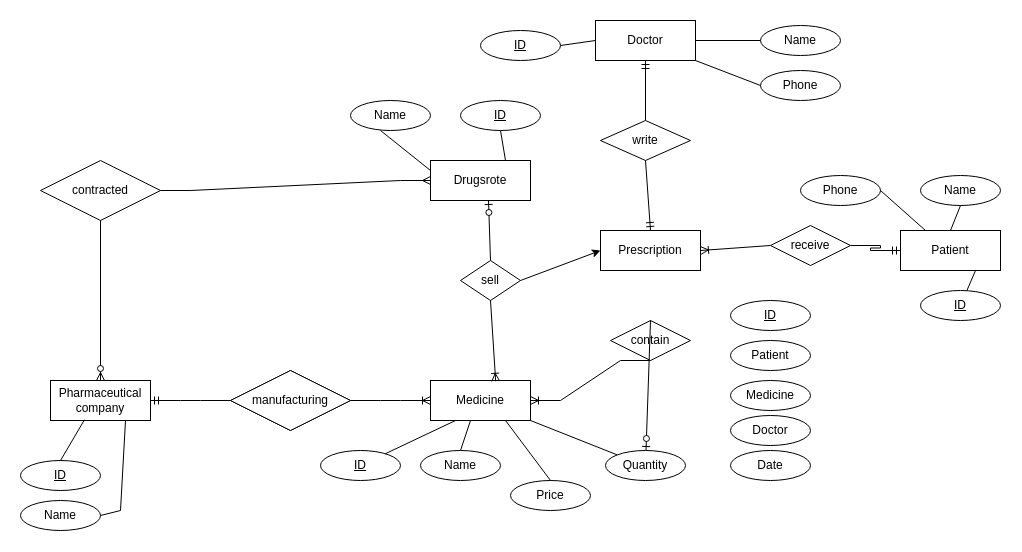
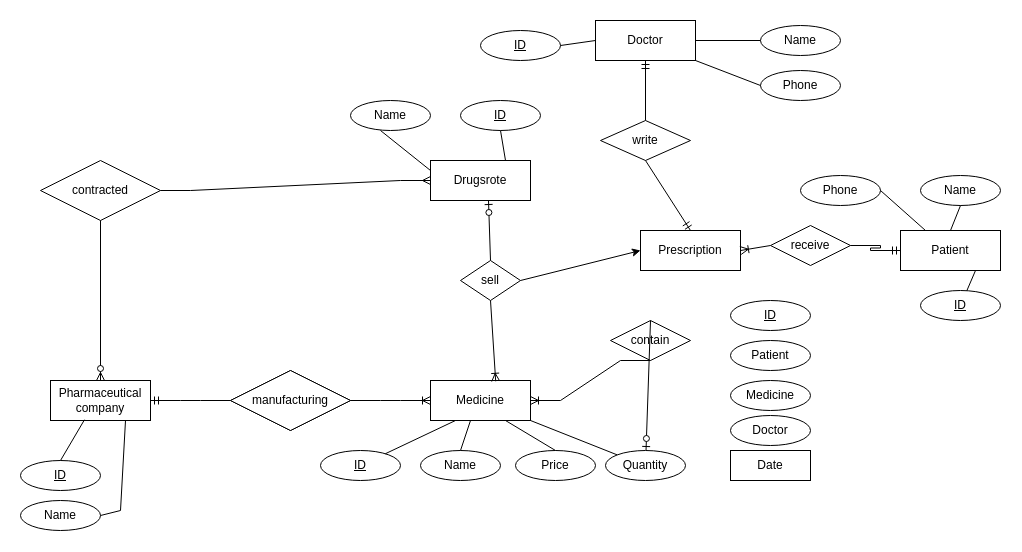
  <mxCell id="0" />
  <mxCell id="1" parent="0" />
  <mxCell id="2" value="Pharmaceutical company" style="whiteSpace=wrap;html=1;align=center;" parent="1" vertex="1"><mxGeometry x="50" y="380" width="100" height="40" as="geometry" /></mxCell>
  <mxCell id="3" value="sản xuất" style="shape=rhombus;perimeter=rhombusPerimeter;whiteSpace=wrap;html=1;align=center;" parent="1" vertex="1"><mxGeometry x="230" y="370" width="120" height="60" as="geometry" /></mxCell>
  <mxCell id="4" value="Medicine" style="whiteSpace=wrap;html=1;align=center;" parent="1" vertex="1"><mxGeometry x="430" y="380" width="100" height="40" as="geometry" /></mxCell>
  <mxCell id="5" value="" style="edgeStyle=entityRelationEdgeStyle;fontSize=12;html=1;endArrow=ERoneToMany;rounded=0;exitX=1;exitY=0.5;exitDx=0;exitDy=0;entryX=0;entryY=0.5;entryDx=0;entryDy=0;" parent="1" source="3" target="4" edge="1"><mxGeometry width="100" height="100" relative="1" as="geometry"><mxPoint x="420" y="690" as="sourcePoint" /><mxPoint x="520" y="590" as="targetPoint" /></mxGeometry></mxCell>
  <mxCell id="6" value="Drugsrote" style="whiteSpace=wrap;html=1;align=center;" parent="1" vertex="1"><mxGeometry x="430" y="160" width="100" height="40" as="geometry" /></mxCell>
  <mxCell id="7" value="sell" style="shape=rhombus;perimeter=rhombusPerimeter;whiteSpace=wrap;html=1;align=center;" parent="1" vertex="1"><mxGeometry x="460" y="260" width="60" height="40" as="geometry" /></mxCell>
- <mxCell id="8" value="Prescription" style="whiteSpace=wrap;html=1;align=center;" parent="1" vertex="1"><mxGeometry x="600" y="230" width="100" height="40" as="geometry" /></mxCell>
+ <mxCell id="8" value="Prescription" style="whiteSpace=wrap;html=1;align=center;" parent="1" vertex="1"><mxGeometry x="640" y="230" width="100" height="40" as="geometry" /></mxCell>
  <mxCell id="9" value="Doctor" style="whiteSpace=wrap;html=1;align=center;" parent="1" vertex="1"><mxGeometry x="595" width="100" height="40" as="geometry" y="20" /></mxCell>
  <mxCell id="10" value="write" style="shape=rhombus;perimeter=rhombusPerimeter;whiteSpace=wrap;html=1;align=center;" parent="1" vertex="1"><mxGeometry x="600" y="120" width="90" height="40" as="geometry" /></mxCell>
  <mxCell id="11" value="Patient" style="whiteSpace=wrap;html=1;align=center;" parent="1" vertex="1"><mxGeometry x="900" y="230" width="100" height="40" as="geometry" /></mxCell>
  <mxCell id="12" value="receive" style="shape=rhombus;perimeter=rhombusPerimeter;whiteSpace=wrap;html=1;align=center;" parent="1" vertex="1"><mxGeometry x="770" y="225" width="80" height="40" as="geometry" /></mxCell>
  <mxCell id="13" value="" style="fontSize=12;html=1;endArrow=ERoneToMany;rounded=0;entryX=1;entryY=0.5;entryDx=0;entryDy=0;exitX=0;exitY=0.5;exitDx=0;exitDy=0;" parent="1" source="12" target="8" edge="1"><mxGeometry width="100" height="100" relative="1" as="geometry"><mxPoint x="470" y="360" as="sourcePoint" /><mxPoint x="570" y="260" as="targetPoint" /></mxGeometry></mxCell>
  <mxCell id="14" value="contracted" style="shape=rhombus;perimeter=rhombusPerimeter;whiteSpace=wrap;html=1;align=center;" parent="1" vertex="1"><mxGeometry x="40" y="160" width="120" height="60" as="geometry" /></mxCell>
  <mxCell id="15" value="" style="fontSize=12;html=1;endArrow=ERoneToMany;rounded=0;exitX=0.5;exitY=1;exitDx=0;exitDy=0;entryX=0.652;entryY=0.02;entryDx=0;entryDy=0;entryPerimeter=0;" parent="1" source="7" target="4" edge="1"><mxGeometry width="100" height="100" relative="1" as="geometry"><mxPoint x="650" y="460" as="sourcePoint" /><mxPoint x="510" y="140" as="targetPoint" /></mxGeometry></mxCell>
  <mxCell id="16" value="" style="fontSize=12;html=1;endArrow=ERmandOne;rounded=0;entryX=0.5;entryY=1;entryDx=0;entryDy=0;exitX=0.5;exitY=0;exitDx=0;exitDy=0;" parent="1" source="10" target="9" edge="1"><mxGeometry width="100" height="100" relative="1" as="geometry"><mxPoint x="610" y="410" as="sourcePoint" /><mxPoint x="710" y="310" as="targetPoint" /></mxGeometry></mxCell>
  <mxCell id="17" value="" style="fontSize=12;html=1;endArrow=ERmandOne;rounded=0;entryX=0.5;entryY=0;entryDx=0;entryDy=0;exitX=0.5;exitY=1;exitDx=0;exitDy=0;" parent="1" source="10" target="8" edge="1"><mxGeometry width="100" height="100" relative="1" as="geometry"><mxPoint x="660" y="440" as="sourcePoint" /><mxPoint x="760" y="340" as="targetPoint" /></mxGeometry></mxCell>
  <mxCell id="18" value="contain" style="shape=rhombus;perimeter=rhombusPerimeter;whiteSpace=wrap;html=1;align=center;" parent="1" vertex="1"><mxGeometry x="610" y="320" width="80" height="40" as="geometry" /></mxCell>
  <mxCell id="19" value="" style="fontSize=12;html=1;endArrow=ERzeroToOne;endFill=1;rounded=0;exitX=0.5;exitY=0;exitDx=0;exitDy=0;" parent="1" source="18" target="43" edge="1"><mxGeometry width="100" height="100" relative="1" as="geometry"><mxPoint x="770" y="440" as="sourcePoint" /><mxPoint x="870" y="340" as="targetPoint" /></mxGeometry></mxCell>
  <mxCell id="20" value="" style="edgeStyle=entityRelationEdgeStyle;fontSize=12;html=1;endArrow=ERoneToMany;rounded=0;entryX=1;entryY=0.5;entryDx=0;entryDy=0;exitX=0.5;exitY=1;exitDx=0;exitDy=0;" parent="1" source="18" target="4" edge="1"><mxGeometry width="100" height="100" relative="1" as="geometry"><mxPoint x="680" y="500" as="sourcePoint" /><mxPoint x="780" y="400" as="targetPoint" /></mxGeometry></mxCell>
  <mxCell id="21" value="" style="edgeStyle=entityRelationEdgeStyle;fontSize=12;html=1;endArrow=ERmandOne;rounded=0;entryX=0;entryY=0.5;entryDx=0;entryDy=0;" parent="1" source="12" target="11" edge="1"><mxGeometry width="100" height="100" relative="1" as="geometry"><mxPoint x="760" y="420" as="sourcePoint" /><mxPoint x="860" y="320" as="targetPoint" /></mxGeometry></mxCell>
  <mxCell id="22" value="" style="edgeStyle=entityRelationEdgeStyle;fontSize=12;html=1;endArrow=ERmandOne;rounded=0;entryX=1;entryY=0.5;entryDx=0;entryDy=0;exitX=0;exitY=0.5;exitDx=0;exitDy=0;" edge="1" parent="1" source="3" target="2"><mxGeometry width="100" height="100" relative="1" as="geometry"><mxPoint x="140" y="540" as="sourcePoint" /><mxPoint x="240" y="440" as="targetPoint" /></mxGeometry></mxCell>
  <mxCell id="23" value="" style="edgeStyle=entityRelationEdgeStyle;fontSize=12;html=1;endArrow=ERmany;rounded=0;entryX=0;entryY=0.5;entryDx=0;entryDy=0;exitX=1;exitY=0.5;exitDx=0;exitDy=0;" edge="1" parent="1" source="14" target="6"><mxGeometry width="100" height="100" relative="1" as="geometry"><mxPoint x="40" y="350" as="sourcePoint" /><mxPoint x="120" y="340" as="targetPoint" /></mxGeometry></mxCell>
  <mxCell id="24" value="" style="fontSize=12;html=1;endArrow=ERzeroToMany;endFill=1;rounded=0;entryX=0.5;entryY=0;entryDx=0;entryDy=0;exitX=0.5;exitY=1;exitDx=0;exitDy=0;" edge="1" parent="1" source="14" target="2"><mxGeometry width="100" height="100" relative="1" as="geometry"><mxPoint x="70" y="430" as="sourcePoint" /><mxPoint x="170" y="330" as="targetPoint" /></mxGeometry></mxCell>
  <mxCell id="25" value="manufacturing" style="shape=rhombus;perimeter=rhombusPerimeter;whiteSpace=wrap;html=1;align=center;" vertex="1" parent="1"><mxGeometry x="230" y="370" width="120" height="60" as="geometry" /></mxCell>
  <mxCell id="26" value="ID" style="ellipse;whiteSpace=wrap;html=1;align=center;fontStyle=4;" vertex="1" parent="1"><mxGeometry x="20" y="460" width="80" height="30" as="geometry" /></mxCell>
  <mxCell id="27" value="ID" style="ellipse;whiteSpace=wrap;html=1;align=center;fontStyle=4;" vertex="1" parent="1"><mxGeometry x="320" y="450" width="80" height="30" as="geometry" /></mxCell>
  <mxCell id="28" value="ID" style="ellipse;whiteSpace=wrap;html=1;align=center;fontStyle=4;" vertex="1" parent="1"><mxGeometry x="730" y="300" width="80" height="30" as="geometry" /></mxCell>
  <mxCell id="29" value="ID" style="ellipse;whiteSpace=wrap;html=1;align=center;fontStyle=4;" vertex="1" parent="1"><mxGeometry x="920" y="290" width="80" height="30" as="geometry" /></mxCell>
  <mxCell id="30" value="ID" style="ellipse;whiteSpace=wrap;html=1;align=center;fontStyle=4;" vertex="1" parent="1"><mxGeometry x="480" y="30" width="80" height="30" as="geometry" /></mxCell>
  <mxCell id="31" value="ID" style="ellipse;whiteSpace=wrap;html=1;align=center;fontStyle=4;" vertex="1" parent="1"><mxGeometry x="460" y="100" width="80" height="30" as="geometry" /></mxCell>
  <mxCell id="32" value="Name" style="ellipse;whiteSpace=wrap;html=1;align=center;" vertex="1" parent="1"><mxGeometry x="20" y="500" width="80" height="30" as="geometry" /></mxCell>
  <mxCell id="33" value="Name" style="ellipse;whiteSpace=wrap;html=1;align=center;" vertex="1" parent="1"><mxGeometry x="350" y="100" width="80" height="30" as="geometry" /></mxCell>
  <mxCell id="34" value="Name" style="ellipse;whiteSpace=wrap;html=1;align=center;" vertex="1" parent="1"><mxGeometry x="420" y="450" width="80" height="30" as="geometry" /></mxCell>
  <mxCell id="35" value="Name" style="ellipse;whiteSpace=wrap;html=1;align=center;" vertex="1" parent="1"><mxGeometry x="920" y="175" width="80" height="30" as="geometry" /></mxCell>
  <mxCell id="36" value="Medicine" style="ellipse;whiteSpace=wrap;html=1;align=center;" vertex="1" parent="1"><mxGeometry x="730" y="380" width="80" height="30" as="geometry" /></mxCell>
  <mxCell id="37" value="Patient" style="ellipse;whiteSpace=wrap;html=1;align=center;" vertex="1" parent="1"><mxGeometry x="730" y="340" width="80" height="30" as="geometry" /></mxCell>
- <mxCell id="38" value="Price" style="ellipse;whiteSpace=wrap;html=1;align=center;" vertex="1" parent="1"><mxGeometry x="510" y="480" width="80" height="30" as="geometry" /></mxCell>
+ <mxCell id="38" value="Price" style="ellipse;whiteSpace=wrap;html=1;align=center;" vertex="1" parent="1"><mxGeometry x="515" y="450" width="80" height="30" as="geometry" /></mxCell>
  <mxCell id="39" value="Name" style="ellipse;whiteSpace=wrap;html=1;align=center;" vertex="1" parent="1"><mxGeometry x="760" y="25" width="80" height="30" as="geometry" /></mxCell>
  <mxCell id="40" value="Phone" style="ellipse;whiteSpace=wrap;html=1;align=center;" vertex="1" parent="1"><mxGeometry x="800" y="175" width="80" height="30" as="geometry" /></mxCell>
  <mxCell id="41" value="Phone" style="ellipse;whiteSpace=wrap;html=1;align=center;" vertex="1" parent="1"><mxGeometry x="760" y="70" width="80" height="30" as="geometry" /></mxCell>
  <mxCell id="42" value="Doctor" style="ellipse;whiteSpace=wrap;html=1;align=center;" vertex="1" parent="1"><mxGeometry x="730" y="415" width="80" height="30" as="geometry" /></mxCell>
  <mxCell id="43" value="Quantity" style="ellipse;whiteSpace=wrap;html=1;align=center;" vertex="1" parent="1"><mxGeometry x="605" y="450" width="80" height="30" as="geometry" /></mxCell>
  <mxCell id="44" value="" style="endArrow=none;html=1;rounded=0;exitX=0.5;exitY=0;exitDx=0;exitDy=0;entryX=0.34;entryY=0.98;entryDx=0;entryDy=0;entryPerimeter=0;" edge="1" parent="1" source="26" target="2"><mxGeometry width="50" height="50" relative="1" as="geometry"><mxPoint x="130" y="500" as="sourcePoint" /><mxPoint x="180" y="450" as="targetPoint" /></mxGeometry></mxCell>
  <mxCell id="45" value="" style="endArrow=none;html=1;rounded=0;exitX=1;exitY=0.5;exitDx=0;exitDy=0;entryX=0.75;entryY=1;entryDx=0;entryDy=0;" edge="1" parent="1" source="32" target="2"><mxGeometry width="50" height="50" relative="1" as="geometry"><mxPoint x="150" y="520" as="sourcePoint" /><mxPoint x="200" y="470" as="targetPoint" /><Array as="points"><mxPoint x="120" y="510" /></Array></mxGeometry></mxCell>
- <mxCell id="46" value="Date" style="ellipse;whiteSpace=wrap;html=1;align=center;" vertex="1" parent="1"><mxGeometry x="730" y="450" width="80" height="30" as="geometry" /></mxCell>
+ <mxCell id="46" value="Date" style="whiteSpace=wrap;html=1;align=center;rounded=0;" vertex="1" parent="1"><mxGeometry x="730" y="450" width="80" height="30" as="geometry" /></mxCell>
  <mxCell id="47" value="" style="endArrow=none;html=1;rounded=0;exitX=1;exitY=0.5;exitDx=0;exitDy=0;entryX=0;entryY=0.5;entryDx=0;entryDy=0;" edge="1" parent="1" source="30" target="9"><mxGeometry width="50" height="50" relative="1" as="geometry"><mxPoint x="570" y="110" as="sourcePoint" /><mxPoint x="620" y="60" as="targetPoint" /></mxGeometry></mxCell>
  <mxCell id="48" value="" style="endArrow=none;html=1;rounded=0;exitX=1;exitY=0.5;exitDx=0;exitDy=0;entryX=0;entryY=0.5;entryDx=0;entryDy=0;" edge="1" parent="1" source="9" target="39"><mxGeometry width="50" height="50" relative="1" as="geometry"><mxPoint x="670" y="120" as="sourcePoint" /><mxPoint x="720" y="70" as="targetPoint" /></mxGeometry></mxCell>
  <mxCell id="49" value="" style="endArrow=none;html=1;rounded=0;exitX=0;exitY=0.25;exitDx=0;exitDy=0;" edge="1" parent="1" source="6"><mxGeometry width="50" height="50" relative="1" as="geometry"><mxPoint x="330" y="180" as="sourcePoint" /><mxPoint x="380" y="130" as="targetPoint" /></mxGeometry></mxCell>
  <mxCell id="50" value="" style="endArrow=none;html=1;rounded=0;exitX=0.75;exitY=0;exitDx=0;exitDy=0;entryX=0.5;entryY=1;entryDx=0;entryDy=0;" edge="1" parent="1" source="6" target="31"><mxGeometry width="50" height="50" relative="1" as="geometry"><mxPoint x="530" y="180" as="sourcePoint" /><mxPoint x="580" y="130" as="targetPoint" /></mxGeometry></mxCell>
  <mxCell id="51" value="" style="endArrow=none;html=1;rounded=0;entryX=0.25;entryY=0;entryDx=0;entryDy=0;" edge="1" parent="1" target="11"><mxGeometry width="50" height="50" relative="1" as="geometry"><mxPoint x="880" y="190" as="sourcePoint" /><mxPoint x="930" y="140" as="targetPoint" /></mxGeometry></mxCell>
  <mxCell id="52" value="" style="endArrow=none;html=1;rounded=0;" edge="1" parent="1" source="29"><mxGeometry width="50" height="50" relative="1" as="geometry"><mxPoint x="925" y="320" as="sourcePoint" /><mxPoint x="975" y="270" as="targetPoint" /></mxGeometry></mxCell>
  <mxCell id="53" value="" style="endArrow=none;html=1;rounded=0;exitX=0.5;exitY=0;exitDx=0;exitDy=0;entryX=0.5;entryY=1;entryDx=0;entryDy=0;" edge="1" parent="1" source="11" target="35"><mxGeometry width="50" height="50" relative="1" as="geometry"><mxPoint x="950" y="220" as="sourcePoint" /><mxPoint x="1000" y="170" as="targetPoint" /></mxGeometry></mxCell>
  <mxCell id="54" value="" style="endArrow=none;html=1;rounded=0;exitX=1;exitY=1;exitDx=0;exitDy=0;entryX=0;entryY=0.5;entryDx=0;entryDy=0;" edge="1" parent="1" source="9" target="41"><mxGeometry width="50" height="50" relative="1" as="geometry"><mxPoint x="730" y="170" as="sourcePoint" /><mxPoint x="750" y="80" as="targetPoint" /></mxGeometry></mxCell>
  <mxCell id="55" value="" style="endArrow=none;html=1;rounded=0;entryX=0.25;entryY=1;entryDx=0;entryDy=0;" edge="1" parent="1" source="27" target="4"><mxGeometry width="50" height="50" relative="1" as="geometry"><mxPoint x="470" y="500" as="sourcePoint" /><mxPoint x="520" y="450" as="targetPoint" /></mxGeometry></mxCell>
  <mxCell id="56" value="" style="endArrow=none;html=1;rounded=0;exitX=0.5;exitY=0;exitDx=0;exitDy=0;entryX=0.4;entryY=1;entryDx=0;entryDy=0;entryPerimeter=0;" edge="1" parent="1" source="34" target="4"><mxGeometry width="50" height="50" relative="1" as="geometry"><mxPoint x="440" y="570" as="sourcePoint" /><mxPoint x="490" y="520" as="targetPoint" /></mxGeometry></mxCell>
  <mxCell id="57" value="" style="endArrow=none;html=1;rounded=0;exitX=0.5;exitY=0;exitDx=0;exitDy=0;entryX=0.75;entryY=1;entryDx=0;entryDy=0;" edge="1" parent="1" source="38" target="4"><mxGeometry width="50" height="50" relative="1" as="geometry"><mxPoint x="530" y="560" as="sourcePoint" /><mxPoint x="580" y="510" as="targetPoint" /></mxGeometry></mxCell>
  <mxCell id="58" value="" style="endArrow=none;html=1;rounded=0;exitX=0;exitY=0;exitDx=0;exitDy=0;entryX=1;entryY=1;entryDx=0;entryDy=0;" edge="1" parent="1" source="43" target="4"><mxGeometry width="50" height="50" relative="1" as="geometry"><mxPoint x="610" y="570" as="sourcePoint" /><mxPoint x="660" y="520" as="targetPoint" /></mxGeometry></mxCell>
  <mxCell id="59" value="" style="fontSize=12;html=1;endArrow=ERzeroToOne;endFill=1;rounded=0;entryX=0.58;entryY=1;entryDx=0;entryDy=0;exitX=0.5;exitY=0;exitDx=0;exitDy=0;entryPerimeter=0;" edge="1" parent="1" source="7" target="6"><mxGeometry width="100" height="100" relative="1" as="geometry"><mxPoint x="330" y="330" as="sourcePoint" /><mxPoint x="430" y="230" as="targetPoint" /></mxGeometry></mxCell>
  <mxCell id="60" value="" style="endArrow=classic;html=1;rounded=0;exitX=1;exitY=0.5;exitDx=0;exitDy=0;entryX=0;entryY=0.5;entryDx=0;entryDy=0;" edge="1" parent="1" source="7" target="8"><mxGeometry width="50" height="50" relative="1" as="geometry"><mxPoint x="360" y="300" as="sourcePoint" /><mxPoint x="410" y="250" as="targetPoint" /></mxGeometry></mxCell>
